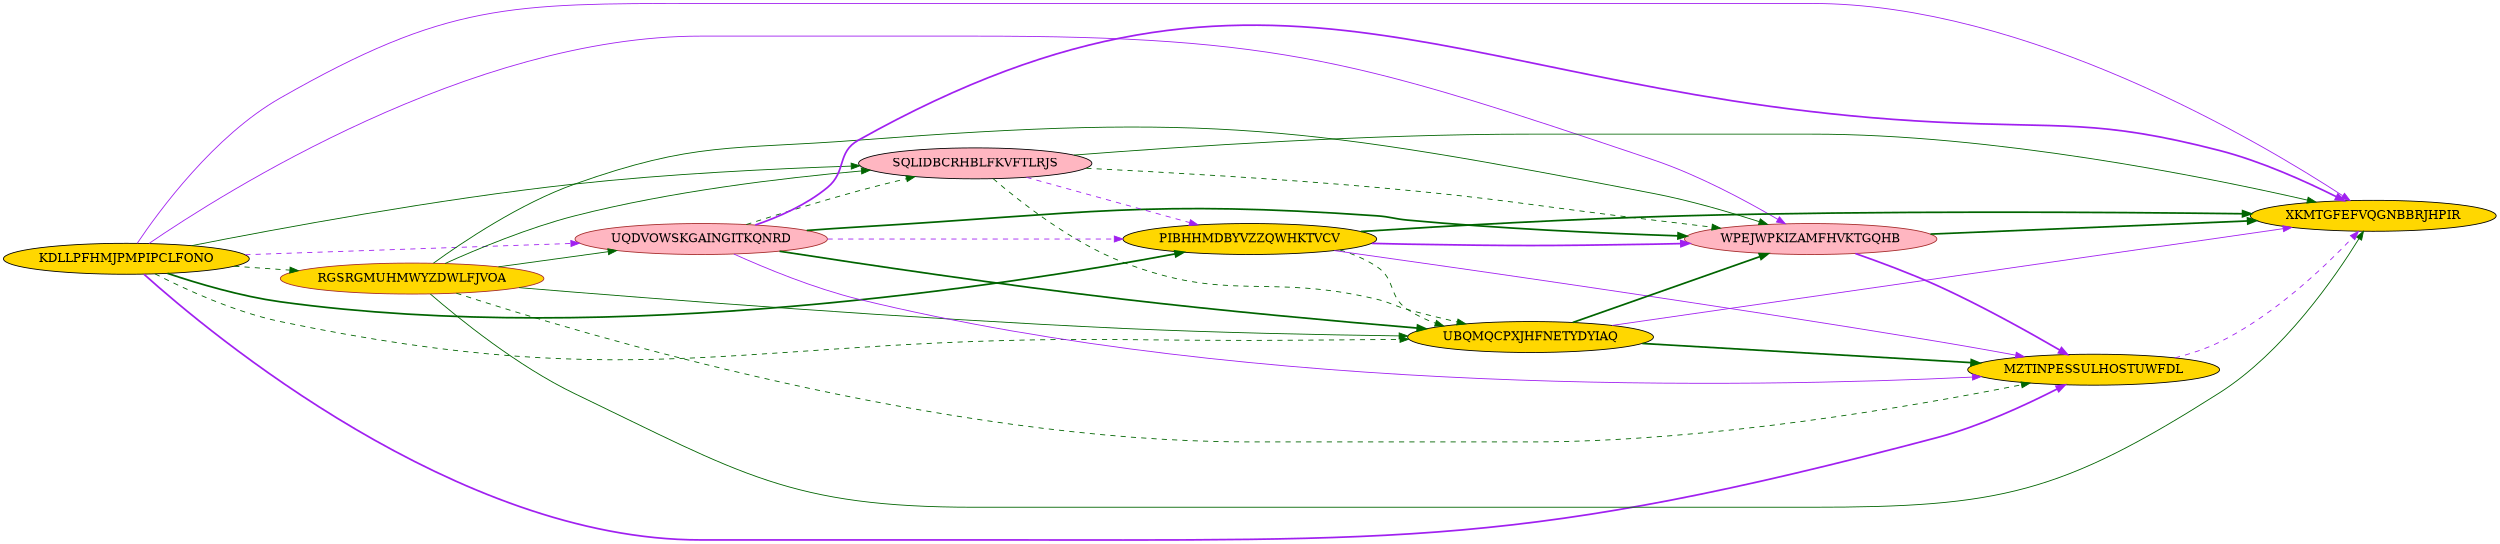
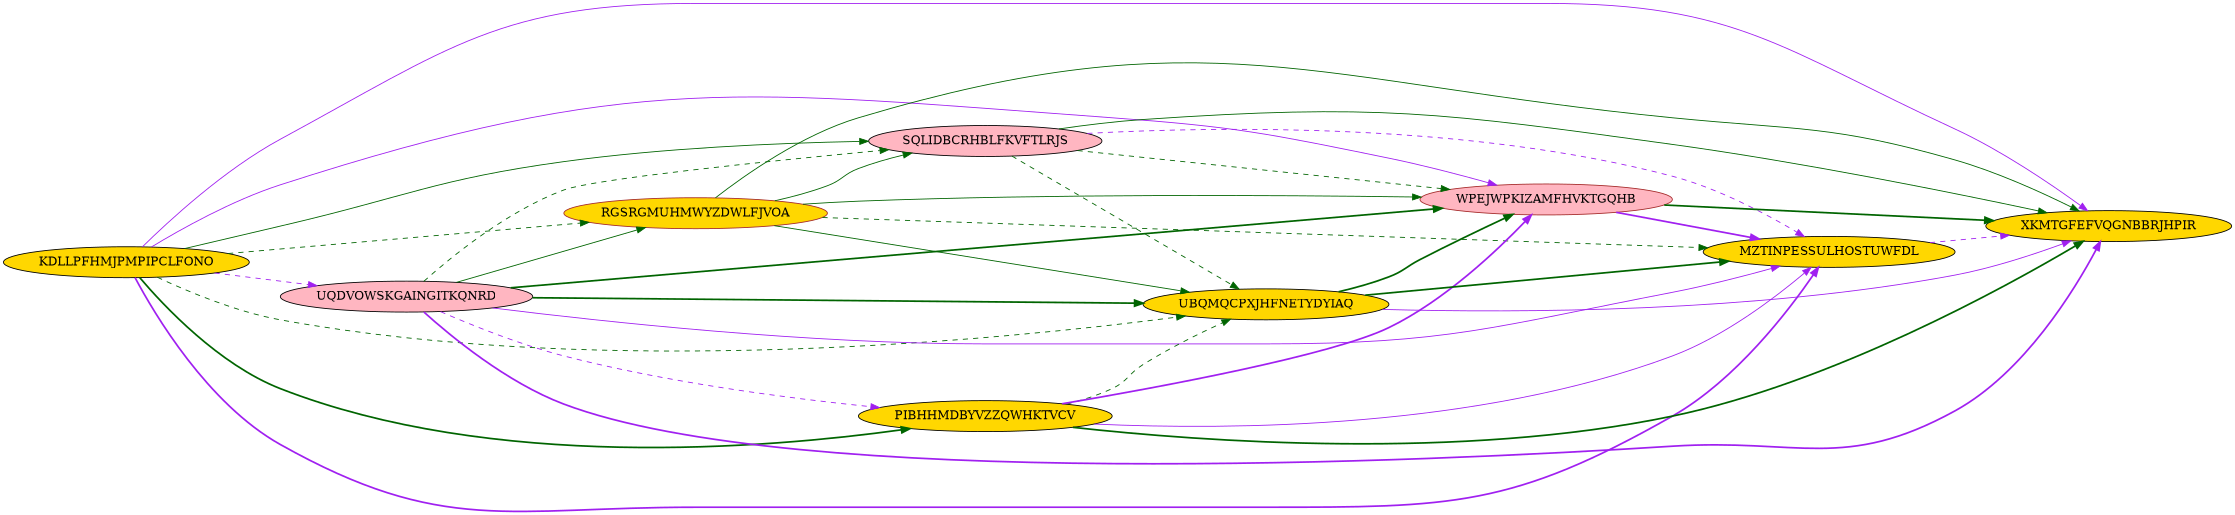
  digraph {
    rankdir=LR
    node [Processor=1 Weight=12 color=black fillcolor=gold style=filled]
    edge [Weight=11 color=darkgreen style=solid]
    KDLLPFHMJPMPIPCLFONO [Start=0 Weight=10]
    RGSRGMUHMWYZDWLFJVOA [Start=10 Weight=18 color=brown]
-   UQDVOWSKGAINGITKQNRD [Start=28 Weight=14 color=brown fillcolor=lightpink]
+   UQDVOWSKGAINGITKQNRD [Start=28 Weight=14 fillcolor=lightpink]
    SQLIDBCRHBLFKVFTLRJS [Start=42 fillcolor=lightpink]
    PIBHHMDBYVZZQWHKTVCV [Start=54 Weight=15]
    UBQMQCPXJHFNETYDYIAQ [Start=69 Weight=19]
    WPEJWPKIZAMFHVKTGQHB [Start=88 Weight=16 color=brown fillcolor=lightpink]
    MZTINPESSULHOSTUWFDL [Start=104]
    XKMTGFEFVQGNBBRJHPIR [Start=116 Weight=11]
    KDLLPFHMJPMPIPCLFONO -> RGSRGMUHMWYZDWLFJVOA [Weight=20 style=dashed]
    KDLLPFHMJPMPIPCLFONO -> UQDVOWSKGAINGITKQNRD [Weight=14 color=purple style=dashed]
    KDLLPFHMJPMPIPCLFONO -> SQLIDBCRHBLFKVFTLRJS [Weight=18]
    KDLLPFHMJPMPIPCLFONO -> PIBHHMDBYVZZQWHKTVCV [Weight=13 style=bold]
    KDLLPFHMJPMPIPCLFONO -> UBQMQCPXJHFNETYDYIAQ [Weight=16 style=dashed]
    KDLLPFHMJPMPIPCLFONO -> WPEJWPKIZAMFHVKTGQHB [color=purple]
    KDLLPFHMJPMPIPCLFONO -> MZTINPESSULHOSTUWFDL [Weight=20 color=purple style=bold]
    KDLLPFHMJPMPIPCLFONO -> XKMTGFEFVQGNBBRJHPIR [Weight=17 color=purple]
-   RGSRGMUHMWYZDWLFJVOA -> UQDVOWSKGAINGITKQNRD [Weight=20]
+   UQDVOWSKGAINGITKQNRD -> RGSRGMUHMWYZDWLFJVOA [Weight=20]
    RGSRGMUHMWYZDWLFJVOA -> SQLIDBCRHBLFKVFTLRJS [Weight=15]
    RGSRGMUHMWYZDWLFJVOA -> UBQMQCPXJHFNETYDYIAQ [Weight=15]
    RGSRGMUHMWYZDWLFJVOA -> WPEJWPKIZAMFHVKTGQHB
    RGSRGMUHMWYZDWLFJVOA -> MZTINPESSULHOSTUWFDL [Weight=10 style=dashed]
    RGSRGMUHMWYZDWLFJVOA -> XKMTGFEFVQGNBBRJHPIR
    UQDVOWSKGAINGITKQNRD -> SQLIDBCRHBLFKVFTLRJS [Weight=14 style=dashed]
    UQDVOWSKGAINGITKQNRD -> PIBHHMDBYVZZQWHKTVCV [Weight=19 color=purple style=dashed]
    UQDVOWSKGAINGITKQNRD -> UBQMQCPXJHFNETYDYIAQ [style=bold]
    UQDVOWSKGAINGITKQNRD -> WPEJWPKIZAMFHVKTGQHB [style=bold]
    UQDVOWSKGAINGITKQNRD -> MZTINPESSULHOSTUWFDL [Weight=19 color=purple]
    UQDVOWSKGAINGITKQNRD -> XKMTGFEFVQGNBBRJHPIR [color=purple style=bold]
    SQLIDBCRHBLFKVFTLRJS -> UBQMQCPXJHFNETYDYIAQ [Weight=16 style=dashed]
    SQLIDBCRHBLFKVFTLRJS -> WPEJWPKIZAMFHVKTGQHB [Weight=12 style=dashed]
-   SQLIDBCRHBLFKVFTLRJS -> PIBHHMDBYVZZQWHKTVCV [color=purple style=dashed]
+   SQLIDBCRHBLFKVFTLRJS -> MZTINPESSULHOSTUWFDL [color=purple style=dashed]
    SQLIDBCRHBLFKVFTLRJS -> XKMTGFEFVQGNBBRJHPIR [Weight=14]
    PIBHHMDBYVZZQWHKTVCV -> UBQMQCPXJHFNETYDYIAQ [Weight=19 style=dashed]
    PIBHHMDBYVZZQWHKTVCV -> WPEJWPKIZAMFHVKTGQHB [Weight=16 color=purple style=bold]
    PIBHHMDBYVZZQWHKTVCV -> MZTINPESSULHOSTUWFDL [Weight=10 color=purple]
    PIBHHMDBYVZZQWHKTVCV -> XKMTGFEFVQGNBBRJHPIR [Weight=14 style=bold]
    UBQMQCPXJHFNETYDYIAQ -> WPEJWPKIZAMFHVKTGQHB [style=bold]
    UBQMQCPXJHFNETYDYIAQ -> MZTINPESSULHOSTUWFDL [Weight=18 style=bold]
    UBQMQCPXJHFNETYDYIAQ -> XKMTGFEFVQGNBBRJHPIR [Weight=19 color=purple]
    WPEJWPKIZAMFHVKTGQHB -> MZTINPESSULHOSTUWFDL [Weight=17 color=purple style=bold]
    WPEJWPKIZAMFHVKTGQHB -> XKMTGFEFVQGNBBRJHPIR [Weight=14 style=bold]
    MZTINPESSULHOSTUWFDL -> XKMTGFEFVQGNBBRJHPIR [Weight=10 color=purple style=dashed]
  }
